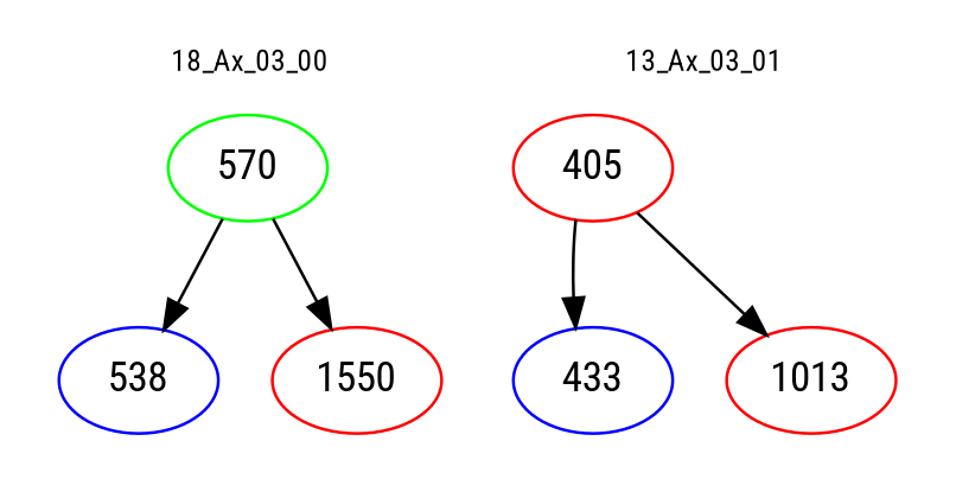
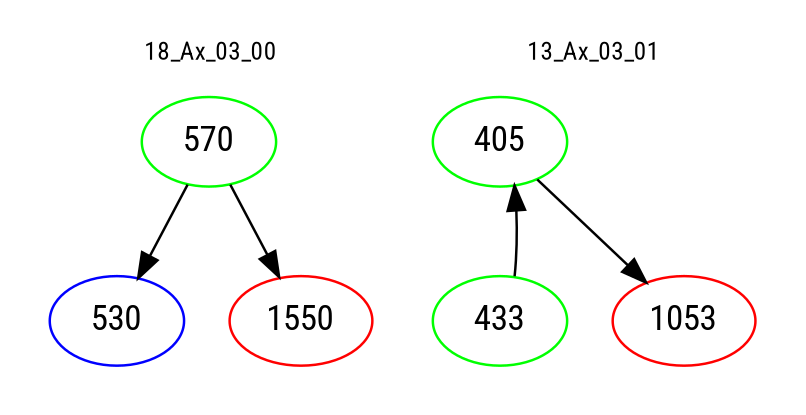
  digraph {
    fontname="Roboto Condensed"
    node [color=green fontname="Roboto Condensed"]
    edge [color=black fontname="Roboto Condensed"]
    n1 [label=570]
-   n2 [color=blue label=538]
+   n2 [color=blue label=530]
    n3 [color=red label=1550]
-   n4 [color=red label=405]
-   n5 [color=blue label=433]
-   n6 [color=red label=1013]
+   n4 [label=405]
+   n5 [label=433]
+   n6 [color=red label=1053]
    subgraph cluster_1 {
      color=white
      fontsize=10
      label="18_Ax_03_00"
      n1
      n2
      n3
    }
    subgraph cluster_2 {
      color=white
      fontsize=10
      label="13_Ax_03_01"
      n4
      n5
      n6
    }
    n1 -> n2
    n1 -> n3
-   n4 -> n5
+   n5 -> n4
    n4 -> n6
  }
